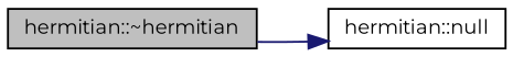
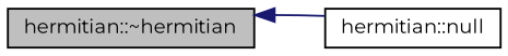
  digraph {
    rankdir=LR
    fontname=Montserrat
    node [color=black fontname=Montserrat fontsize=10 shape=record style=filled]
    n1 [fillcolor=grey75 fontcolor=black height=0.2 label="hermitian::~hermitian" width=0.4]
    n2 [fillcolor=white height=0.2 label="hermitian::null" width=0.4]
-   n1 -> n2 [color=midnightblue fontname=Montserrat fontsize=10 labelfontname=Helvetica labelfontsize=10 style=solid]
+   n2 -> n1 [color=midnightblue fontname=Montserrat fontsize=10 labelfontname=Helvetica labelfontsize=10 style=solid]
  }
